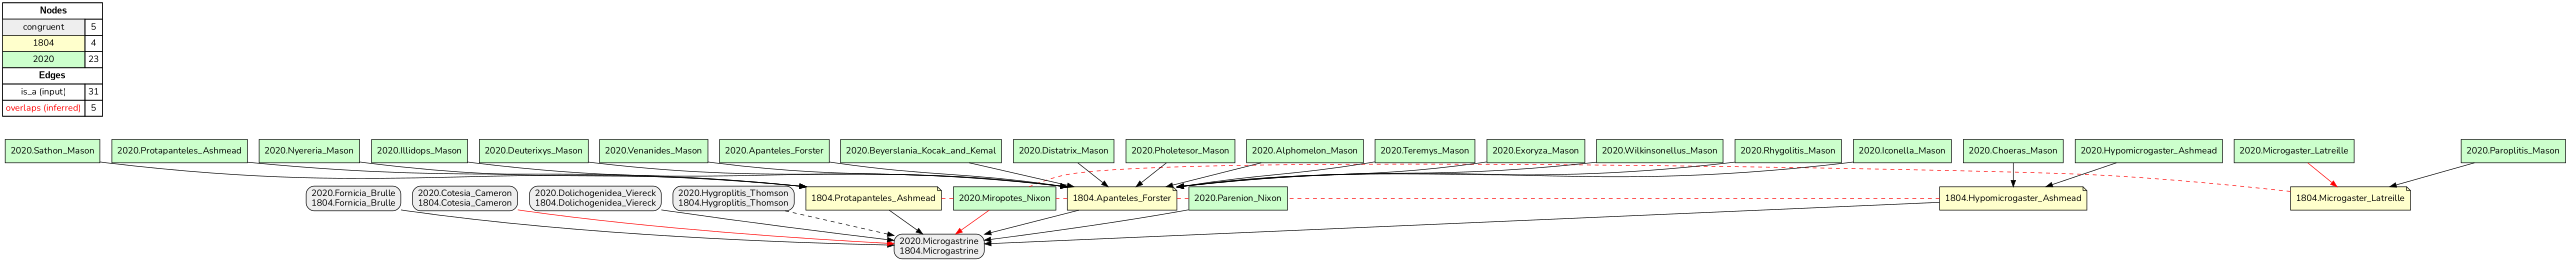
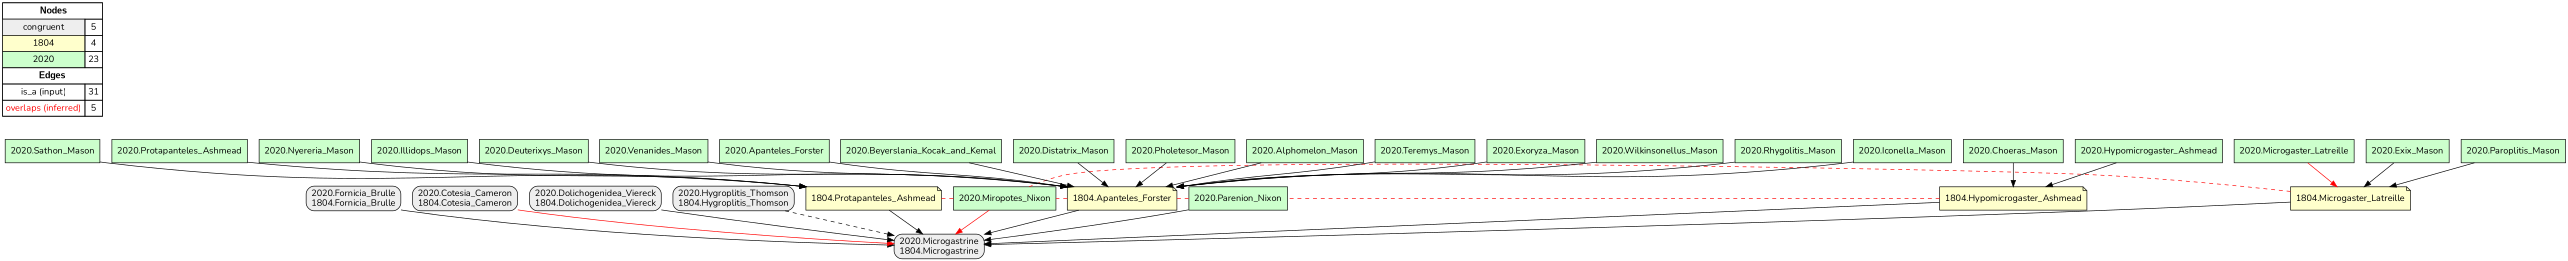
  digraph {
    fontname=Nunito
    rankdir=TB
    node [fillcolor="#CCFFCC" fontname=Nunito shape=box style=filled]
    edge [arrowhead=normal color="#000000" constraint=true fontname=Nunito penwidth=1 style=solid]
    n1 [fillcolor=white label=<   <TABLE BORDER="0" CELLBORDER="1" CELLSPACING="0" CELLPADDING="4">  <TR> <TD COLSPAN="2"><font face="Arial Black"> Nodes</font></TD> </TR>  <TR>   <TD bgcolor="#EEEEEE" fontname="helvetica">congruent</TD>   <TD>5</TD>   </TR>  <TR>   <TD bgcolor="#FFFFCC" fontname="helvetica">1804</TD>   <TD>4</TD>   </TR>  <TR>   <TD bgcolor="#CCFFCC" fontname="helvetica">2020</TD>   <TD>23</TD>   </TR>  <TR> <TD COLSPAN="2"><font face = "Arial Black"> Edges </font></TD> </TR>  <TR>   <TD><font color ="#000000">is_a (input)</font></TD><TD>31</TD> </TR> <TR>   <TD><font color ="#FF0000">overlaps (inferred)</font></TD><TD>5</TD> </TR> </TABLE>   > margin=0]
    "2020.Fornicia_Brulle\n1804.Fornicia_Brulle" [fillcolor="#EEEEEE" style="filled,rounded"]
    "2020.Microgastrine\n1804.Microgastrine" [fillcolor="#EEEEEE" style="filled,rounded"]
    "2020.Cotesia_Cameron\n1804.Cotesia_Cameron" [fillcolor="#EEEEEE" style="filled,rounded"]
    "2020.Dolichogenidea_Viereck\n1804.Dolichogenidea_Viereck" [fillcolor="#EEEEEE" style="filled,rounded"]
    "2020.Hygroplitis_Thomson\n1804.Hygroplitis_Thomson" [fillcolor="#EEEEEE" style="filled,rounded"]
    "1804.Protapanteles_Ashmead" [fillcolor="#FFFFCC" shape=note]
    "2020.Miropotes_Nixon"
    "1804.Apanteles_Forster" [fillcolor="#FFFFCC" shape=note]
    "2020.Parenion_Nixon"
    "1804.Hypomicrogaster_Ashmead" [fillcolor="#FFFFCC" shape=note]
    "1804.Microgaster_Latreille" [fillcolor="#FFFFCC" shape=note]
    "2020.Microgaster_Latreille"
    "2020.Illidops_Mason"
    "2020.Choeras_Mason"
    "2020.Sathon_Mason"
    "2020.Deuterixys_Mason"
    "2020.Venanides_Mason"
    "2020.Apanteles_Forster"
    "2020.Beyerslania_Kocak_and_Kemal"
    "2020.Distatrix_Mason"
    "2020.Hypomicrogaster_Ashmead"
+   "2020.Exix_Mason"
    "2020.Pholetesor_Mason"
    "2020.Alphomelon_Mason"
    "2020.Teremys_Mason"
    "2020.Exoryza_Mason"
    "2020.Protapanteles_Ashmead"
    "2020.Paroplitis_Mason"
    "2020.Nyereria_Mason"
    "2020.Wilkinsonellus_Mason"
    "2020.Rhygolitis_Mason"
    "2020.Iconella_Mason"
    subgraph sub_1 {
      rank=source
      n1
    }
    "2020.Fornicia_Brulle\n1804.Fornicia_Brulle" -> "2020.Microgastrine\n1804.Microgastrine"
    "2020.Cotesia_Cameron\n1804.Cotesia_Cameron" -> "2020.Microgastrine\n1804.Microgastrine" [color="#FF0000"]
    "2020.Dolichogenidea_Viereck\n1804.Dolichogenidea_Viereck" -> "2020.Microgastrine\n1804.Microgastrine"
    "2020.Hygroplitis_Thomson\n1804.Hygroplitis_Thomson" -> "2020.Microgastrine\n1804.Microgastrine" [style=dashed]
    "1804.Protapanteles_Ashmead" -> "2020.Microgastrine\n1804.Microgastrine"
    "1804.Protapanteles_Ashmead" -> "2020.Miropotes_Nixon" [arrowhead=none color="#FF0000" constraint=false style=dashed]
    "2020.Miropotes_Nixon" -> "2020.Microgastrine\n1804.Microgastrine" [color="#FF0000"]
    "1804.Apanteles_Forster" -> "2020.Microgastrine\n1804.Microgastrine"
    "1804.Apanteles_Forster" -> "2020.Miropotes_Nixon" [arrowhead=none color="#FF0000" constraint=false style=dashed]
    "1804.Apanteles_Forster" -> "2020.Parenion_Nixon" [arrowhead=none color="#FF0000" constraint=false style=dashed]
    "2020.Parenion_Nixon" -> "2020.Microgastrine\n1804.Microgastrine"
    "1804.Hypomicrogaster_Ashmead" -> "2020.Microgastrine\n1804.Microgastrine"
    "1804.Hypomicrogaster_Ashmead" -> "2020.Parenion_Nixon" [arrowhead=none color="#FF0000" constraint=false style=dashed]
+   "1804.Microgaster_Latreille" -> "2020.Microgastrine\n1804.Microgastrine"
    "1804.Microgaster_Latreille" -> "2020.Miropotes_Nixon" [arrowhead=none color="#FF0000" constraint=false style=dashed]
    "2020.Microgaster_Latreille" -> "1804.Microgaster_Latreille" [color="#FF0000"]
    "2020.Illidops_Mason" -> "1804.Apanteles_Forster"
    "2020.Choeras_Mason" -> "1804.Hypomicrogaster_Ashmead"
    "2020.Sathon_Mason" -> "1804.Protapanteles_Ashmead"
    "2020.Deuterixys_Mason" -> "1804.Apanteles_Forster"
    "2020.Venanides_Mason" -> "1804.Apanteles_Forster"
    "2020.Apanteles_Forster" -> "1804.Apanteles_Forster"
    "2020.Beyerslania_Kocak_and_Kemal" -> "1804.Apanteles_Forster"
    "2020.Distatrix_Mason" -> "1804.Apanteles_Forster"
    "2020.Hypomicrogaster_Ashmead" -> "1804.Hypomicrogaster_Ashmead"
+   "2020.Exix_Mason" -> "1804.Microgaster_Latreille"
    "2020.Pholetesor_Mason" -> "1804.Apanteles_Forster"
    "2020.Alphomelon_Mason" -> "1804.Apanteles_Forster"
    "2020.Teremys_Mason" -> "1804.Apanteles_Forster"
    "2020.Exoryza_Mason" -> "1804.Apanteles_Forster"
    "2020.Protapanteles_Ashmead" -> "1804.Protapanteles_Ashmead"
    "2020.Paroplitis_Mason" -> "1804.Microgaster_Latreille"
    "2020.Nyereria_Mason" -> "1804.Protapanteles_Ashmead"
    "2020.Wilkinsonellus_Mason" -> "1804.Apanteles_Forster"
    "2020.Rhygolitis_Mason" -> "1804.Apanteles_Forster"
    "2020.Iconella_Mason" -> "1804.Apanteles_Forster"
  }
